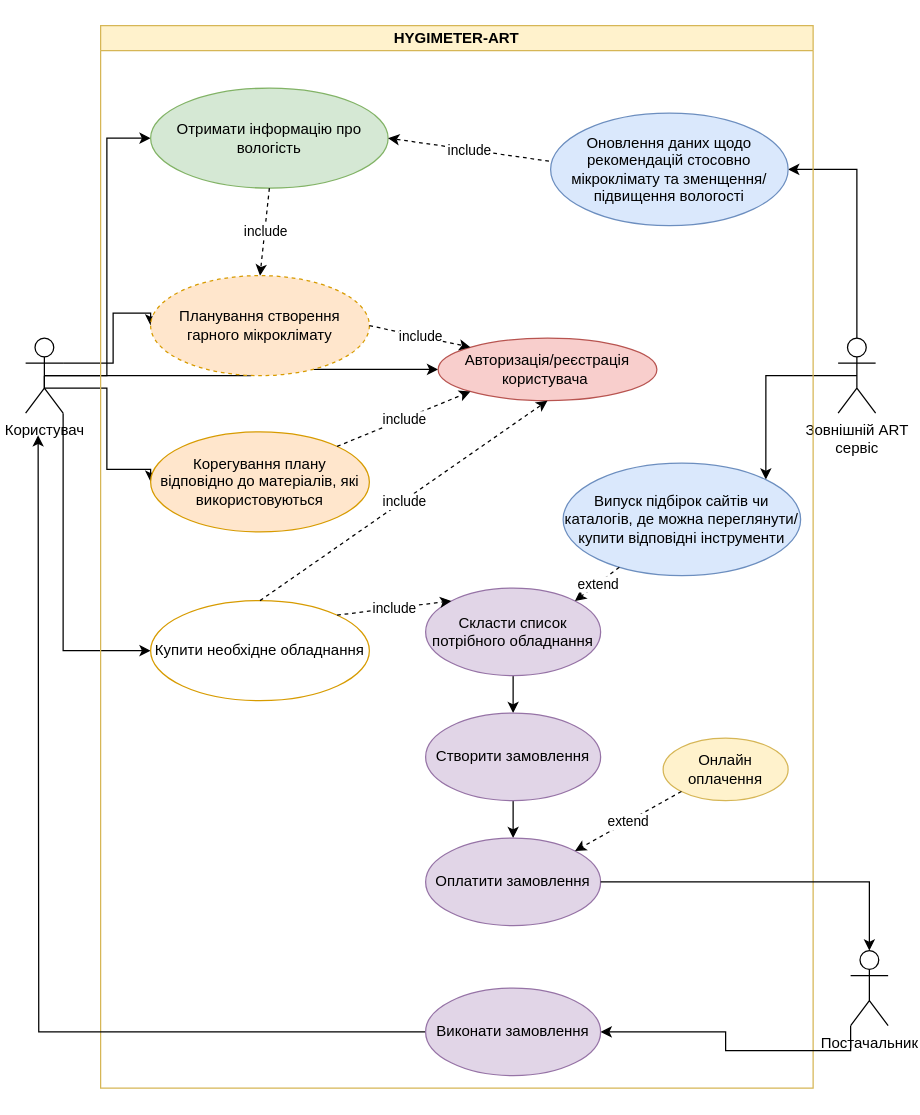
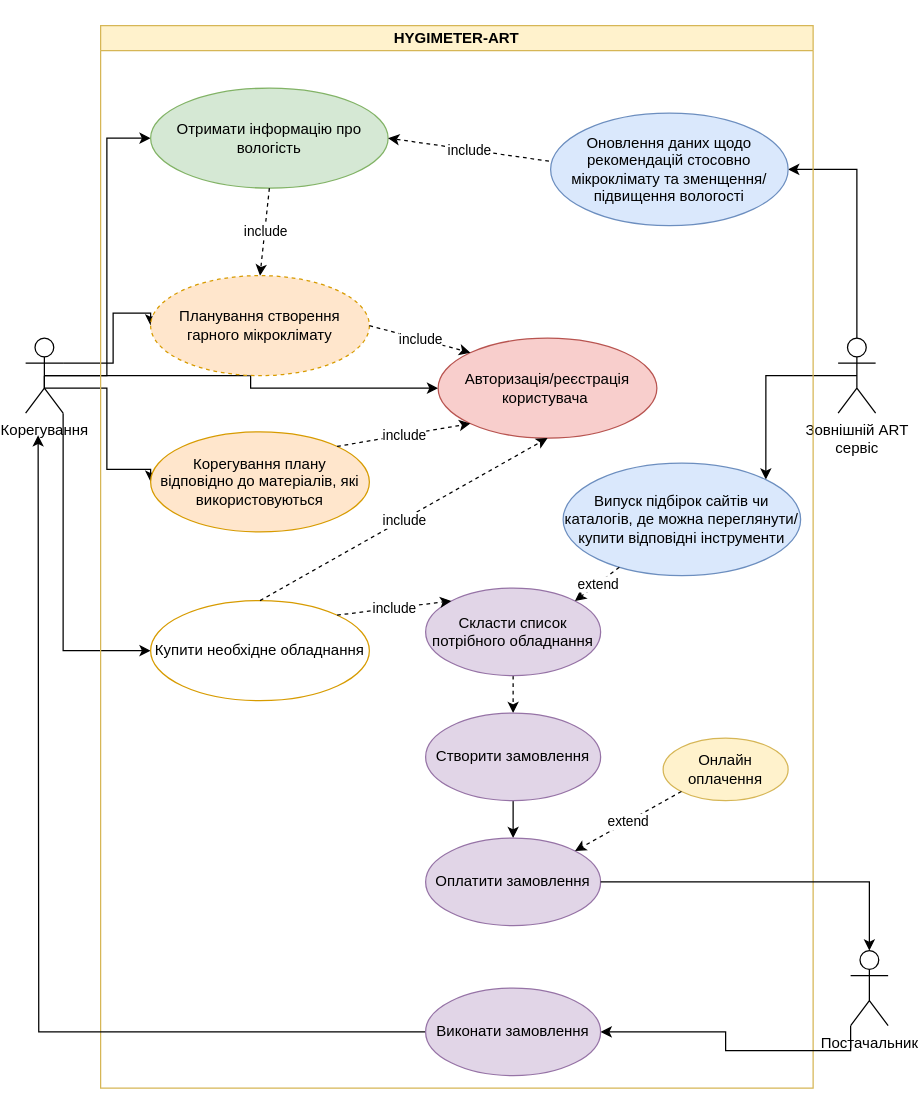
  <mxCell id="0" />
  <mxCell id="1" parent="0" />
  <mxCell id="2" style="edgeStyle=orthogonalEdgeStyle;rounded=0;orthogonalLoop=1;jettySize=auto;html=1;exitX=0.5;exitY=0;exitDx=0;exitDy=0;exitPerimeter=0;entryX=1;entryY=0.5;entryDx=0;entryDy=0;" edge="1" parent="1" source="4" target="13"><mxGeometry relative="1" as="geometry" /></mxCell>
  <mxCell id="3" style="edgeStyle=orthogonalEdgeStyle;rounded=0;orthogonalLoop=1;jettySize=auto;html=1;exitX=0.5;exitY=0.5;exitDx=0;exitDy=0;exitPerimeter=0;entryX=1;entryY=0;entryDx=0;entryDy=0;" edge="1" parent="1" source="4" target="25"><mxGeometry relative="1" as="geometry" /></mxCell>
  <mxCell id="4" value="Зовнішній ART&lt;br&gt;сервіс" style="shape=umlActor;verticalLabelPosition=bottom;verticalAlign=top;html=1;outlineConnect=0;" vertex="1" parent="1"><mxGeometry x="670" y="270" width="30" height="60" as="geometry" /></mxCell>
  <mxCell id="5" style="edgeStyle=orthogonalEdgeStyle;rounded=0;orthogonalLoop=1;jettySize=auto;html=1;exitX=0.5;exitY=0.5;exitDx=0;exitDy=0;exitPerimeter=0;entryX=0;entryY=0.5;entryDx=0;entryDy=0;" edge="1" parent="1" source="10" target="12"><mxGeometry relative="1" as="geometry" /></mxCell>
  <mxCell id="6" style="edgeStyle=orthogonalEdgeStyle;rounded=0;orthogonalLoop=1;jettySize=auto;html=1;exitX=1;exitY=0.333;exitDx=0;exitDy=0;exitPerimeter=0;entryX=0;entryY=0.5;entryDx=0;entryDy=0;" edge="1" parent="1" source="10" target="16"><mxGeometry relative="1" as="geometry"><Array as="points"><mxPoint x="90" y="290" /><mxPoint x="90" y="250" /></Array></mxGeometry></mxCell>
  <mxCell id="7" style="edgeStyle=orthogonalEdgeStyle;rounded=0;orthogonalLoop=1;jettySize=auto;html=1;exitX=0.5;exitY=0.5;exitDx=0;exitDy=0;exitPerimeter=0;entryX=0;entryY=0.5;entryDx=0;entryDy=0;" edge="1" parent="1" source="10" target="17"><mxGeometry relative="1" as="geometry" /></mxCell>
  <mxCell id="8" style="edgeStyle=orthogonalEdgeStyle;rounded=0;orthogonalLoop=1;jettySize=auto;html=1;exitX=0.5;exitY=0.5;exitDx=0;exitDy=0;exitPerimeter=0;entryX=0;entryY=0.5;entryDx=0;entryDy=0;" edge="1" parent="1" source="10" target="20"><mxGeometry relative="1" as="geometry"><Array as="points"><mxPoint x="35" y="310" /><mxPoint x="85" y="310" /><mxPoint x="85" y="375" /></Array></mxGeometry></mxCell>
  <mxCell id="9" style="edgeStyle=orthogonalEdgeStyle;rounded=0;orthogonalLoop=1;jettySize=auto;html=1;exitX=1;exitY=1;exitDx=0;exitDy=0;exitPerimeter=0;entryX=0;entryY=0.5;entryDx=0;entryDy=0;" edge="1" parent="1" source="10" target="26"><mxGeometry relative="1" as="geometry" /></mxCell>
- <mxCell id="10" value="Користувач" style="shape=umlActor;verticalLabelPosition=bottom;verticalAlign=top;html=1;outlineConnect=0;" vertex="1" parent="1"><mxGeometry x="20" y="270" width="30" height="60" as="geometry" /></mxCell>
+ <mxCell id="10" value="Корегування" style="shape=umlActor;verticalLabelPosition=bottom;verticalAlign=top;html=1;outlineConnect=0;" vertex="1" parent="1"><mxGeometry x="20" y="270" width="30" height="60" as="geometry" /></mxCell>
  <mxCell id="11" value="HYGIMETER-ART" style="swimlane;whiteSpace=wrap;html=1;fillColor=#fff2cc;strokeColor=#d6b656;startSize=20;" vertex="1" parent="1"><mxGeometry x="80" y="20" width="570" height="850" as="geometry" /></mxCell>
  <mxCell id="12" value="Отримати інформацію про вологість" style="ellipse;whiteSpace=wrap;html=1;fillColor=#d5e8d4;strokeColor=#82b366;" vertex="1" parent="11"><mxGeometry x="40" y="50" width="190" height="80" as="geometry" /></mxCell>
  <mxCell id="13" value="Оновлення даних щодо рекомендацій стосовно мікроклімату та зменщення/підвищення вологості" style="ellipse;whiteSpace=wrap;html=1;fillColor=#dae8fc;strokeColor=#6c8ebf;" vertex="1" parent="11"><mxGeometry x="360" y="70" width="190" height="90" as="geometry" /></mxCell>
  <mxCell id="14" value="" style="endArrow=classic;html=1;rounded=0;exitX=-0.007;exitY=0.427;exitDx=0;exitDy=0;exitPerimeter=0;entryX=1;entryY=0.5;entryDx=0;entryDy=0;dashed=1;" edge="1" parent="11" source="13" target="12"><mxGeometry relative="1" as="geometry"><mxPoint x="300" y="220" as="sourcePoint" /><mxPoint x="400" y="220" as="targetPoint" /></mxGeometry></mxCell>
  <mxCell id="15" value="include" style="edgeLabel;resizable=0;html=1;align=center;verticalAlign=middle;" connectable="0" vertex="1" parent="14"><mxGeometry relative="1" as="geometry" /></mxCell>
  <mxCell id="16" value="Планування створення гарного мікроклімату" style="ellipse;whiteSpace=wrap;html=1;fillColor=#ffe6cc;strokeColor=#d79b00;dashed=1;" vertex="1" parent="11"><mxGeometry x="40" y="200" width="175" height="80" as="geometry" /></mxCell>
- <mxCell id="17" value="Авторизація/реєстрація користувача&amp;nbsp;" style="ellipse;whiteSpace=wrap;html=1;fillColor=#f8cecc;strokeColor=#b85450;" vertex="1" parent="11"><mxGeometry x="270" y="250" width="175" height="50" as="geometry" /></mxCell>
+ <mxCell id="17" value="Авторизація/реєстрація користувача&amp;nbsp;" style="ellipse;whiteSpace=wrap;html=1;fillColor=#f8cecc;strokeColor=#b85450;" vertex="1" parent="11"><mxGeometry x="270" y="250" width="175" height="80" as="geometry" /></mxCell>
  <mxCell id="18" value="" style="endArrow=classic;html=1;rounded=0;entryX=0;entryY=0;entryDx=0;entryDy=0;dashed=1;exitX=1;exitY=0.5;exitDx=0;exitDy=0;" edge="1" parent="11" source="16" target="17"><mxGeometry relative="1" as="geometry"><mxPoint x="230" y="200" as="sourcePoint" /><mxPoint x="210" y="250" as="targetPoint" /></mxGeometry></mxCell>
  <mxCell id="19" value="include" style="edgeLabel;resizable=0;html=1;align=center;verticalAlign=middle;" connectable="0" vertex="1" parent="18"><mxGeometry relative="1" as="geometry" /></mxCell>
  <mxCell id="20" value="Корегування плану&lt;br&gt;відповідно до матеріалів, які використовуються" style="ellipse;whiteSpace=wrap;html=1;fillColor=#ffe6cc;strokeColor=#d79b00;" vertex="1" parent="11"><mxGeometry x="40" y="325" width="175" height="80" as="geometry" /></mxCell>
  <mxCell id="21" value="" style="endArrow=classic;html=1;rounded=0;entryX=0;entryY=1;entryDx=0;entryDy=0;dashed=1;exitX=1;exitY=0;exitDx=0;exitDy=0;" edge="1" parent="11" source="20" target="17"><mxGeometry relative="1" as="geometry"><mxPoint x="225" y="250" as="sourcePoint" /><mxPoint x="306" y="272" as="targetPoint" /></mxGeometry></mxCell>
  <mxCell id="22" value="include" style="edgeLabel;resizable=0;html=1;align=center;verticalAlign=middle;" connectable="0" vertex="1" parent="21"><mxGeometry relative="1" as="geometry" /></mxCell>
  <mxCell id="23" value="" style="endArrow=classic;html=1;rounded=0;exitX=0.5;exitY=1;exitDx=0;exitDy=0;entryX=0.5;entryY=0;entryDx=0;entryDy=0;dashed=1;" edge="1" parent="11" source="12" target="16"><mxGeometry relative="1" as="geometry"><mxPoint x="369" y="118" as="sourcePoint" /><mxPoint x="240" y="100" as="targetPoint" /></mxGeometry></mxCell>
  <mxCell id="24" value="include" style="edgeLabel;resizable=0;html=1;align=center;verticalAlign=middle;" connectable="0" vertex="1" parent="23"><mxGeometry relative="1" as="geometry" /></mxCell>
  <mxCell id="25" value="Випуск підбірок сайтів чи каталогів, де можна переглянути/купити відповідні інструменти" style="ellipse;whiteSpace=wrap;html=1;fillColor=#dae8fc;strokeColor=#6c8ebf;" vertex="1" parent="11"><mxGeometry x="370" y="350" width="190" height="90" as="geometry" /></mxCell>
  <mxCell id="26" value="Купити необхідне обладнання" style="ellipse;whiteSpace=wrap;html=1;fillColor=#ffffff;strokeColor=#d79b00;" vertex="1" parent="11"><mxGeometry x="40" y="460" width="175" height="80" as="geometry" /></mxCell>
- <mxCell id="27" style="edgeStyle=orthogonalEdgeStyle;rounded=0;orthogonalLoop=1;jettySize=auto;html=1;exitX=0.5;exitY=1;exitDx=0;exitDy=0;entryX=0.5;entryY=0;entryDx=0;entryDy=0;" edge="1" parent="11" source="28" target="34"><mxGeometry relative="1" as="geometry" /></mxCell>
+ <mxCell id="27" style="edgeStyle=orthogonalEdgeStyle;rounded=0;orthogonalLoop=1;jettySize=auto;html=1;exitX=0.5;exitY=1;exitDx=0;exitDy=0;entryX=0.5;entryY=0;entryDx=0;entryDy=0;dashed=1;" edge="1" parent="11" source="28" target="34"><mxGeometry relative="1" as="geometry" /></mxCell>
  <mxCell id="28" value="Скласти список потрібного обладнання" style="ellipse;whiteSpace=wrap;html=1;fillColor=#e1d5e7;strokeColor=#9673a6;" vertex="1" parent="11"><mxGeometry x="260" y="450" width="140" height="70" as="geometry" /></mxCell>
  <mxCell id="29" value="" style="endArrow=classic;html=1;rounded=0;entryX=0;entryY=0;entryDx=0;entryDy=0;dashed=1;exitX=1;exitY=0;exitDx=0;exitDy=0;" edge="1" parent="11" source="26" target="28"><mxGeometry relative="1" as="geometry"><mxPoint x="199" y="347" as="sourcePoint" /><mxPoint x="306" y="328" as="targetPoint" /></mxGeometry></mxCell>
  <mxCell id="30" value="include" style="edgeLabel;resizable=0;html=1;align=center;verticalAlign=middle;" connectable="0" vertex="1" parent="29"><mxGeometry relative="1" as="geometry" /></mxCell>
  <mxCell id="31" value="" style="endArrow=classic;html=1;rounded=0;entryX=1;entryY=0;entryDx=0;entryDy=0;dashed=1;" edge="1" parent="11" source="25" target="28"><mxGeometry relative="1" as="geometry"><mxPoint x="209" y="357" as="sourcePoint" /><mxPoint x="316" y="338" as="targetPoint" /></mxGeometry></mxCell>
  <mxCell id="32" value="extend" style="edgeLabel;resizable=0;html=1;align=center;verticalAlign=middle;" connectable="0" vertex="1" parent="31"><mxGeometry relative="1" as="geometry" /></mxCell>
  <mxCell id="33" style="edgeStyle=orthogonalEdgeStyle;rounded=0;orthogonalLoop=1;jettySize=auto;html=1;exitX=0.5;exitY=1;exitDx=0;exitDy=0;entryX=0.5;entryY=0;entryDx=0;entryDy=0;" edge="1" parent="11" source="34" target="35"><mxGeometry relative="1" as="geometry" /></mxCell>
  <mxCell id="34" value="Створити замовлення" style="ellipse;whiteSpace=wrap;html=1;fillColor=#e1d5e7;strokeColor=#9673a6;" vertex="1" parent="11"><mxGeometry x="260" y="550" width="140" height="70" as="geometry" /></mxCell>
  <mxCell id="35" value="Оплатити замовлення" style="ellipse;whiteSpace=wrap;html=1;fillColor=#e1d5e7;strokeColor=#9673a6;" vertex="1" parent="11"><mxGeometry x="260" y="650" width="140" height="70" as="geometry" /></mxCell>
  <mxCell id="36" style="edgeStyle=orthogonalEdgeStyle;rounded=0;orthogonalLoop=1;jettySize=auto;html=1;exitX=0;exitY=0.5;exitDx=0;exitDy=0;" edge="1" parent="11" source="37"><mxGeometry relative="1" as="geometry"><mxPoint x="-50" y="327.714" as="targetPoint" /></mxGeometry></mxCell>
  <mxCell id="37" value="Виконати замовлення" style="ellipse;whiteSpace=wrap;html=1;fillColor=#e1d5e7;strokeColor=#9673a6;" vertex="1" parent="11"><mxGeometry x="260" y="770" width="140" height="70" as="geometry" /></mxCell>
  <mxCell id="38" value="" style="endArrow=classic;html=1;rounded=0;entryX=0.5;entryY=1;entryDx=0;entryDy=0;dashed=1;exitX=0.5;exitY=0;exitDx=0;exitDy=0;" edge="1" parent="11" source="26" target="17"><mxGeometry relative="1" as="geometry"><mxPoint x="199" y="482" as="sourcePoint" /><mxPoint x="291" y="470" as="targetPoint" /></mxGeometry></mxCell>
  <mxCell id="39" value="include" style="edgeLabel;resizable=0;html=1;align=center;verticalAlign=middle;" connectable="0" vertex="1" parent="38"><mxGeometry relative="1" as="geometry" /></mxCell>
  <mxCell id="40" value="Онлайн&lt;br&gt;оплачення" style="ellipse;whiteSpace=wrap;html=1;fillColor=#fff2cc;strokeColor=#d6b656;" vertex="1" parent="11"><mxGeometry x="450" y="570" width="100" height="50" as="geometry" /></mxCell>
  <mxCell id="41" value="" style="endArrow=classic;html=1;rounded=0;dashed=1;exitX=0;exitY=1;exitDx=0;exitDy=0;entryX=1;entryY=0;entryDx=0;entryDy=0;" edge="1" parent="11" source="40" target="35"><mxGeometry relative="1" as="geometry"><mxPoint x="199" y="482" as="sourcePoint" /><mxPoint x="430" y="670" as="targetPoint" /></mxGeometry></mxCell>
  <mxCell id="42" value="extend" style="edgeLabel;resizable=0;html=1;align=center;verticalAlign=middle;" connectable="0" vertex="1" parent="41"><mxGeometry relative="1" as="geometry" /></mxCell>
  <mxCell id="43" style="edgeStyle=orthogonalEdgeStyle;rounded=0;orthogonalLoop=1;jettySize=auto;html=1;exitX=0;exitY=1;exitDx=0;exitDy=0;exitPerimeter=0;entryX=1;entryY=0.5;entryDx=0;entryDy=0;" edge="1" parent="1" source="44" target="37"><mxGeometry relative="1" as="geometry" /></mxCell>
  <mxCell id="44" value="Постачальник" style="shape=umlActor;verticalLabelPosition=bottom;verticalAlign=top;html=1;outlineConnect=0;" vertex="1" parent="1"><mxGeometry x="680" y="760" width="30" height="60" as="geometry" /></mxCell>
  <mxCell id="45" style="edgeStyle=orthogonalEdgeStyle;rounded=0;orthogonalLoop=1;jettySize=auto;html=1;exitX=1;exitY=0.5;exitDx=0;exitDy=0;entryX=0.5;entryY=0;entryDx=0;entryDy=0;entryPerimeter=0;" edge="1" parent="1" source="35" target="44"><mxGeometry relative="1" as="geometry" /></mxCell>
